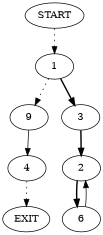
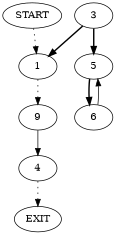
  digraph {
    edge [style=dotted]
    n1 [label=START]
    1
    n3 [label=9]
    3
    n5 [label=EXIT]
    4
-   5 [label=2]
+   5
    6
    n1 -> 1
    1 -> n3
-   1 -> 3 [style=bold]
+   3 -> 1 [style=bold]
    n3 -> 4 [style=solid]
    3 -> 5 [style=bold]
    4 -> n5
    5 -> 6 [style=bold]
    6 -> 5 [style=solid]
  }
